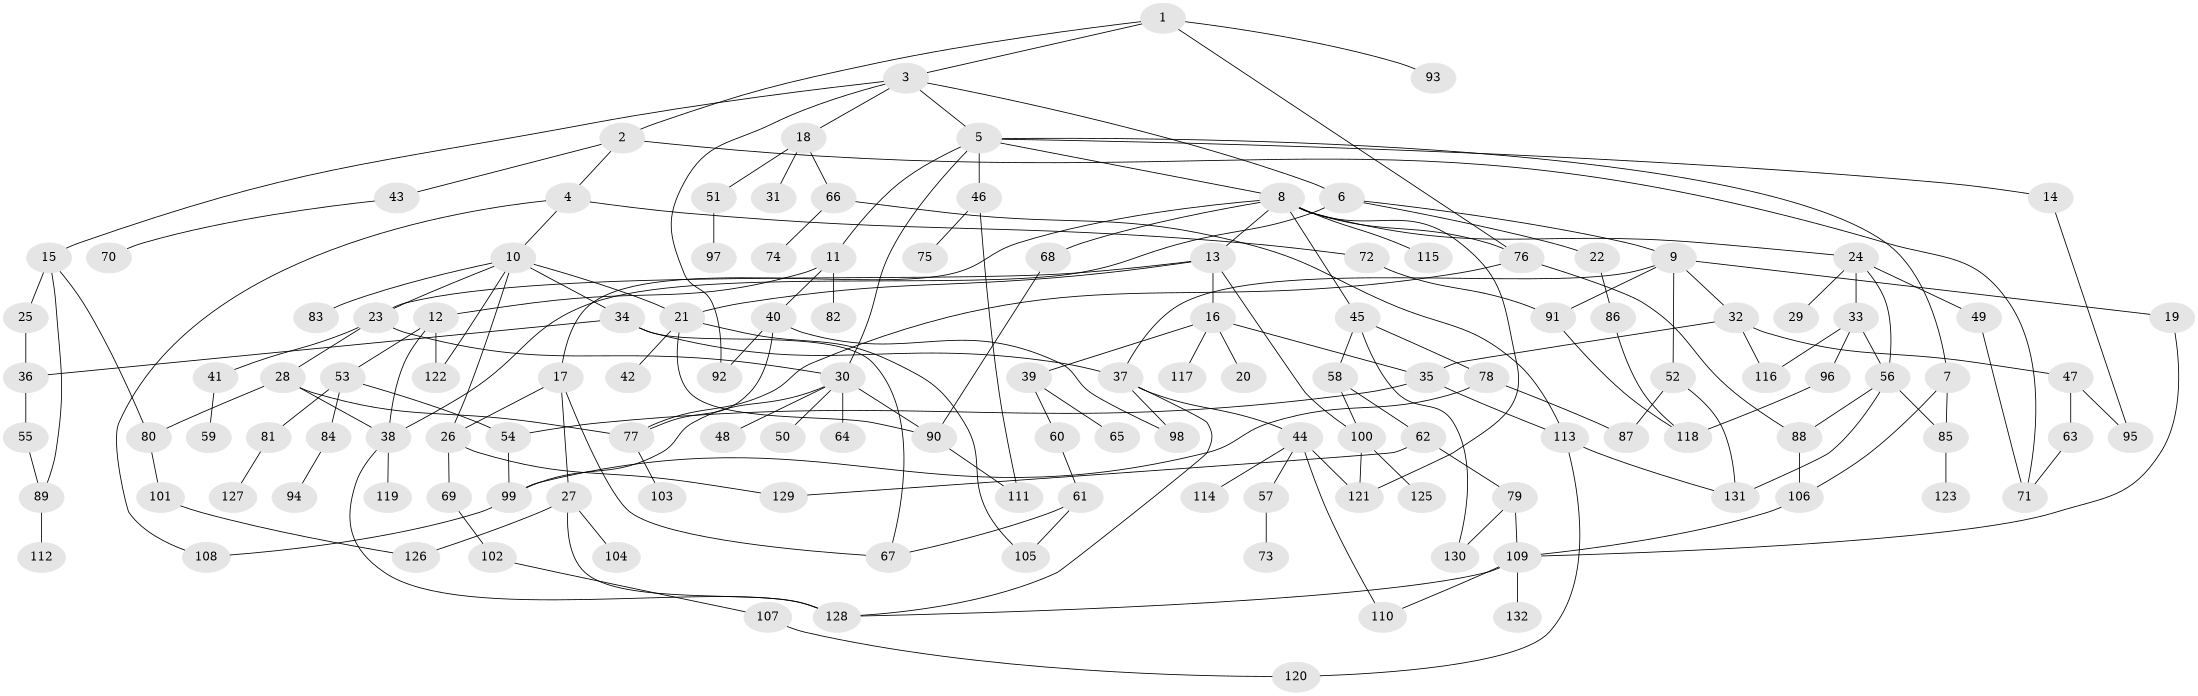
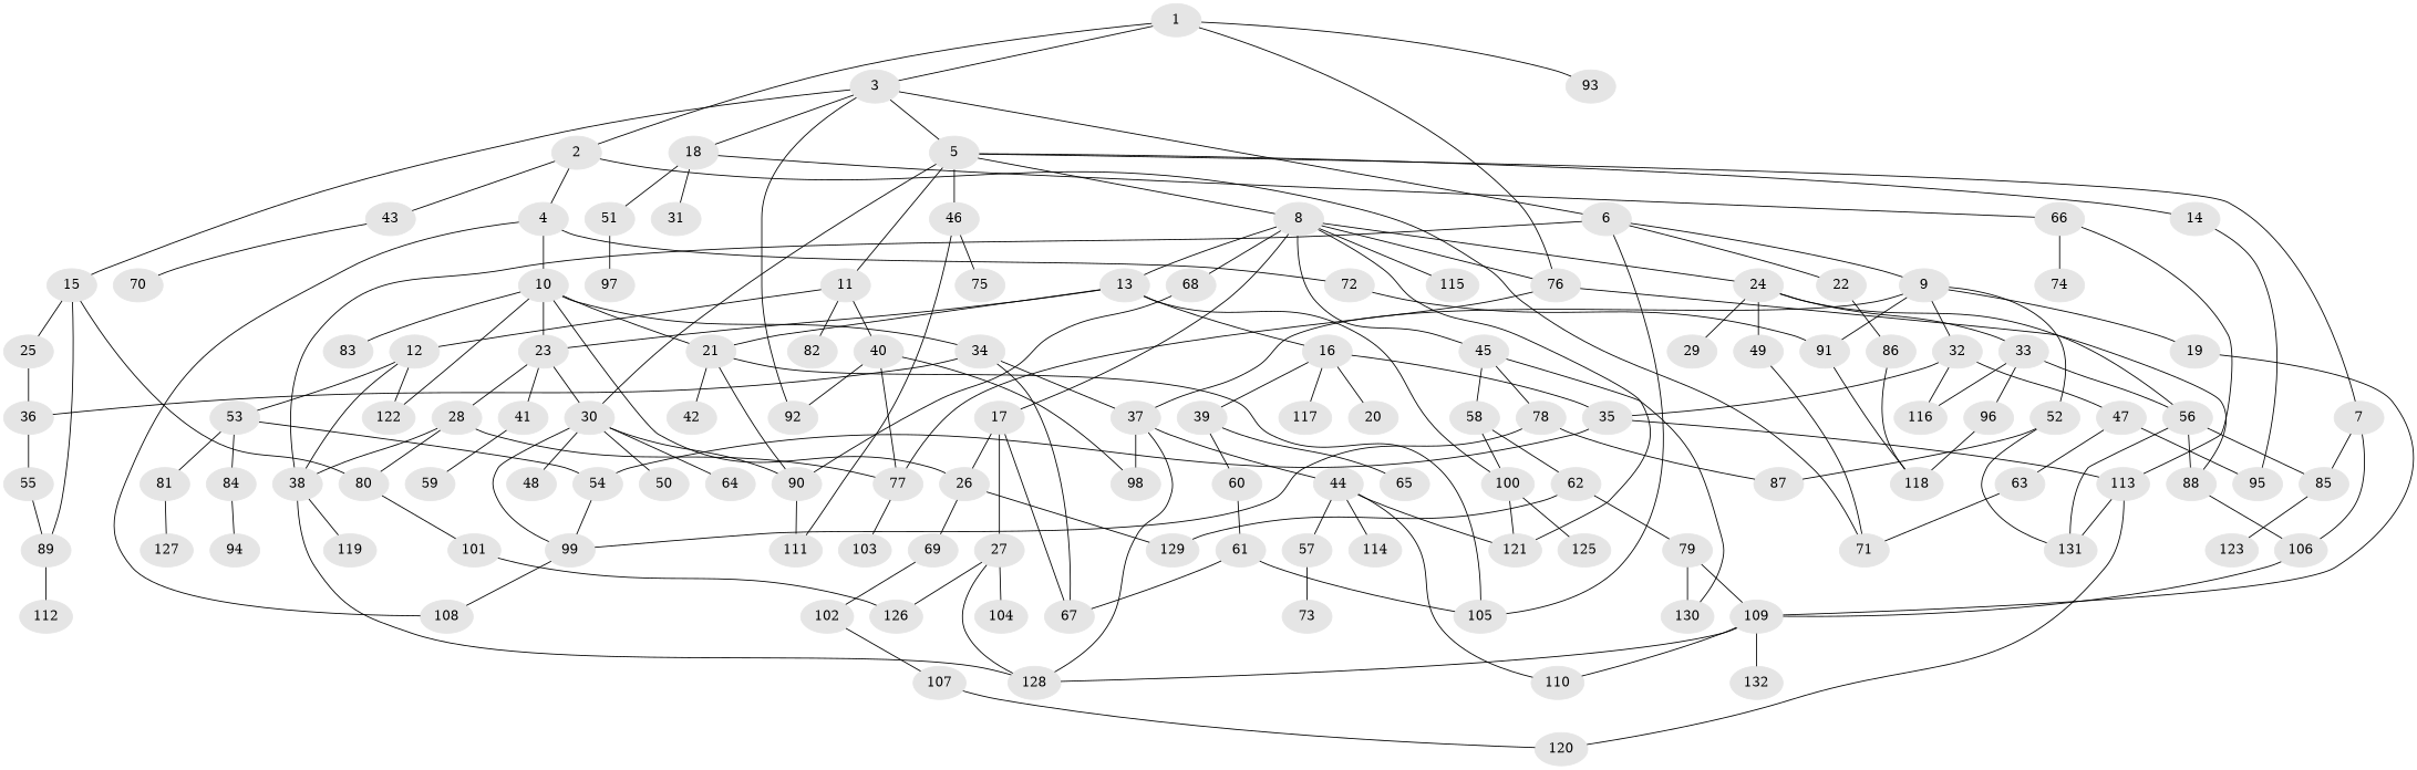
  graph {
    node [color=gray90 style=filled]
    1
    2
    3
    76
    93
    4
    43
    71
    5
    6
    15
    18
    92
    77
    88
    10
    72
    108
    70
    7
    8
    11
    14
    30
    46
    9
    22
    38
    105
    25
    80
    89
    31
    51
    66
    21
    23
    26
    34
    83
    122
    91
    85
    106
    13
    17
    24
    45
    68
    115
    121
    12
    40
    82
    95
    90
    48
    50
    64
    99
    75
    111
    19
    32
    37
    52
    86
    128
    119
    123
    109
    16
    100
    27
    67
    29
    33
    49
    56
    58
    78
    130
    35
    47
    116
    44
    98
    87
    131
    118
    42
    28
    41
    69
    129
    36
    53
    54
    81
    84
    20
    39
    117
    125
    101
    112
    113
    60
    65
    104
    126
    97
    74
    110
    132
    59
    96
    55
    102
    103
    63
    120
    57
    114
    61
    73
    62
    127
    94
    79
    107
    1 -- 2
    1 -- 3
    1 -- 76
    1 -- 93
    2 -- 4
    2 -- 43
    2 -- 71
    3 -- 5
    3 -- 6
    3 -- 15
    3 -- 18
    3 -- 92
    76 -- 77
    76 -- 88
    4 -- 10
    4 -- 72
    4 -- 108
    43 -- 70
    5 -- 7
    5 -- 8
    5 -- 11
    5 -- 14
    5 -- 30
    5 -- 46
    6 -- 9
    6 -- 22
    6 -- 38
+   6 -- 105
    15 -- 25
    15 -- 80
    15 -- 89
    18 -- 31
    18 -- 51
    18 -- 66
    77 -- 103
    88 -- 106
    10 -- 21
    10 -- 23
    10 -- 26
    10 -- 34
    10 -- 83
    10 -- 122
    72 -- 91
    7 -- 85
    7 -- 106
    8 -- 76
    8 -- 13
    8 -- 17
    8 -- 24
    8 -- 45
    8 -- 68
    8 -- 115
    8 -- 121
    11 -- 12
    11 -- 40
    11 -- 82
    14 -- 95
    30 -- 90
    30 -- 48
    30 -- 50
    30 -- 64
    30 -- 99
    46 -- 75
    46 -- 111
    9 -- 91
    9 -- 19
    9 -- 32
    9 -- 37
    9 -- 52
    22 -- 86
    38 -- 128
    38 -- 119
    25 -- 36
    80 -- 101
    89 -- 112
    51 -- 97
    66 -- 113
    66 -- 74
    21 -- 105
    21 -- 90
    21 -- 42
    23 -- 30
    23 -- 28
    23 -- 41
    26 -- 69
    26 -- 129
    34 -- 37
    34 -- 67
    34 -- 36
    91 -- 118
    85 -- 123
    106 -- 109
    13 -- 21
    13 -- 23
    13 -- 16
    13 -- 100
    17 -- 26
    17 -- 27
    17 -- 67
    24 -- 29
    24 -- 33
    24 -- 49
    24 -- 56
    45 -- 58
    45 -- 78
    45 -- 130
    68 -- 90
    12 -- 38
    12 -- 122
    12 -- 53
    40 -- 92
    40 -- 77
    40 -- 98
    90 -- 111
    99 -- 108
    19 -- 109
    32 -- 35
    32 -- 47
    32 -- 116
    37 -- 128
    37 -- 44
    37 -- 98
    52 -- 87
    52 -- 131
    86 -- 118
    109 -- 128
    109 -- 110
    109 -- 132
    16 -- 35
    16 -- 20
    16 -- 39
    16 -- 117
    100 -- 121
    100 -- 125
    27 -- 128
    27 -- 104
    27 -- 126
    33 -- 56
    33 -- 116
    33 -- 96
    49 -- 71
    56 -- 88
    56 -- 85
    56 -- 131
    58 -- 100
    58 -- 62
    78 -- 99
    78 -- 87
    35 -- 54
    35 -- 113
    47 -- 95
    47 -- 63
    44 -- 121
    44 -- 110
    44 -- 57
    44 -- 114
    28 -- 77
    28 -- 38
    28 -- 80
    41 -- 59
    69 -- 102
    36 -- 55
    53 -- 54
    53 -- 81
    53 -- 84
    54 -- 99
    81 -- 127
    84 -- 94
    39 -- 60
    39 -- 65
    101 -- 126
    113 -- 131
    113 -- 120
    60 -- 61
    96 -- 118
    55 -- 89
    102 -- 107
    63 -- 71
    57 -- 73
    61 -- 105
    61 -- 67
    62 -- 129
    62 -- 79
    79 -- 109
    79 -- 130
    107 -- 120
  }
